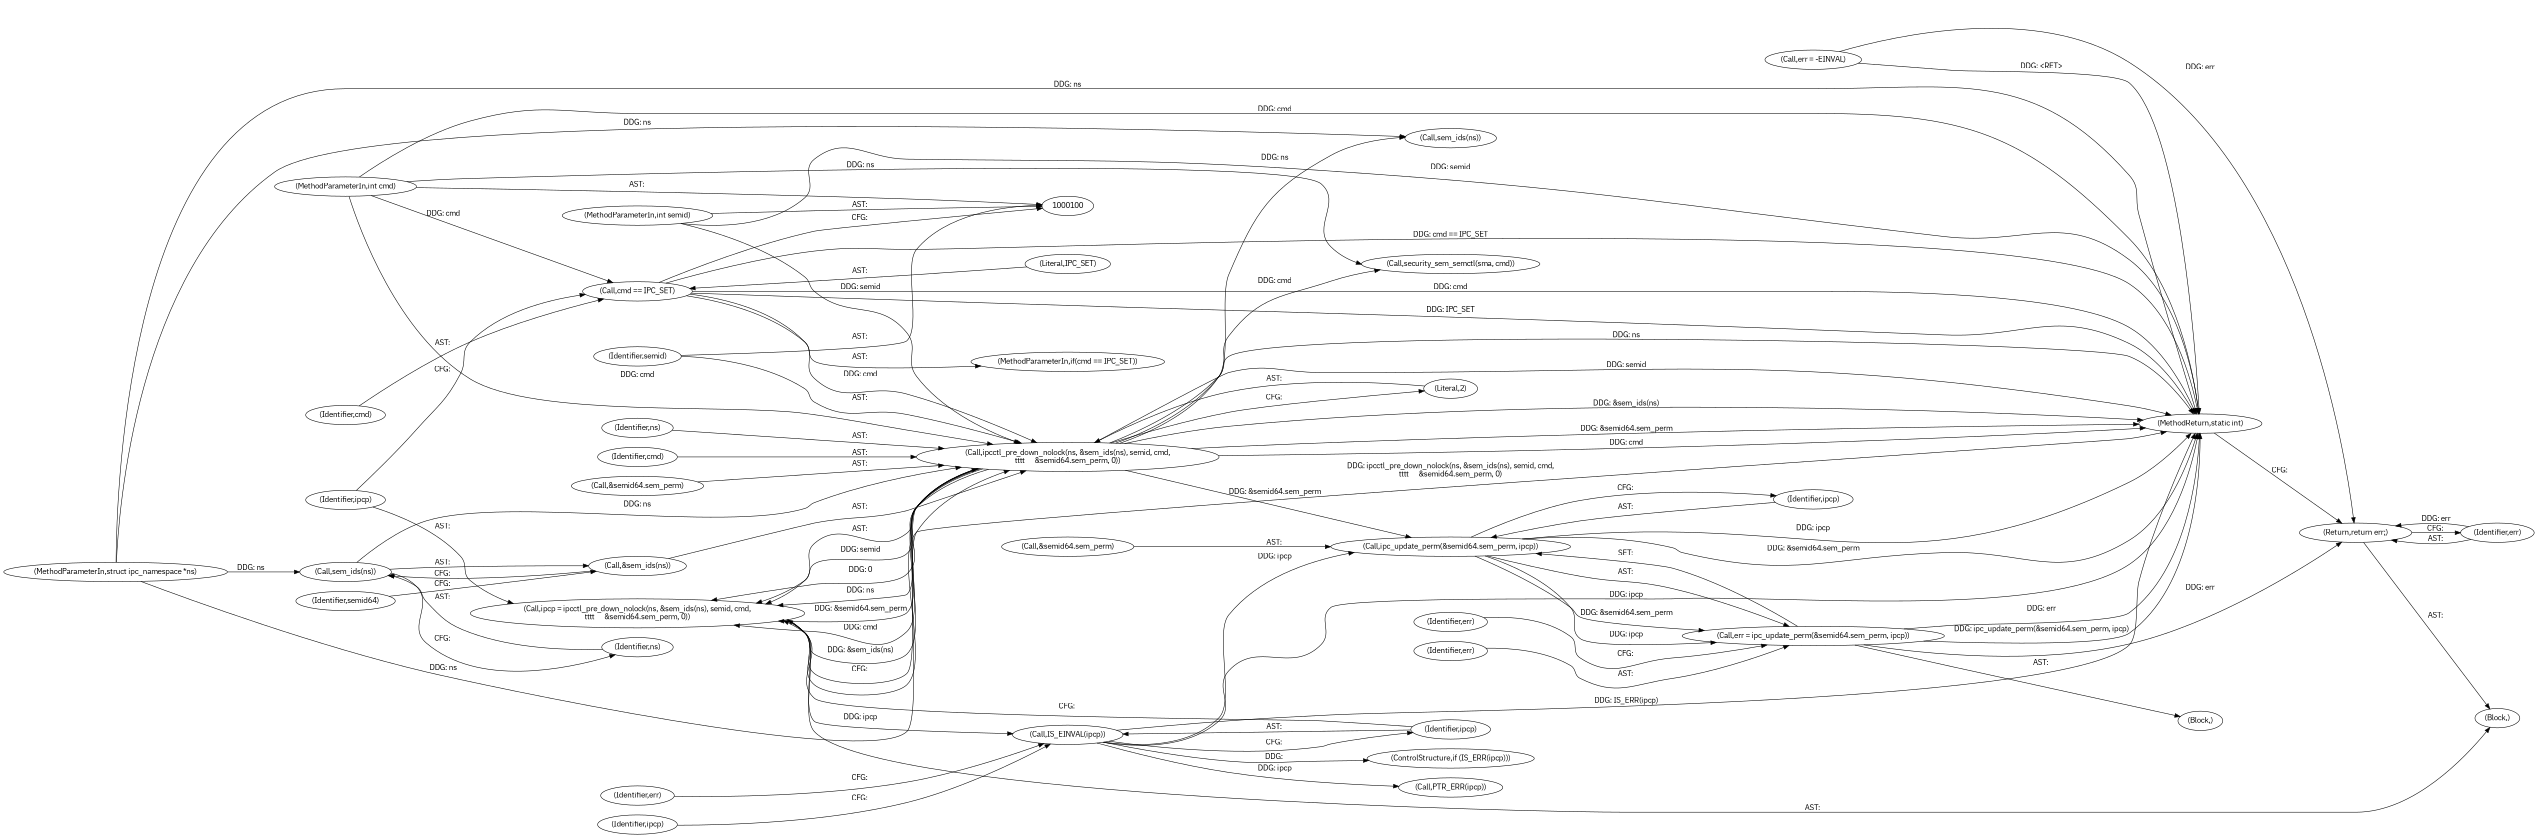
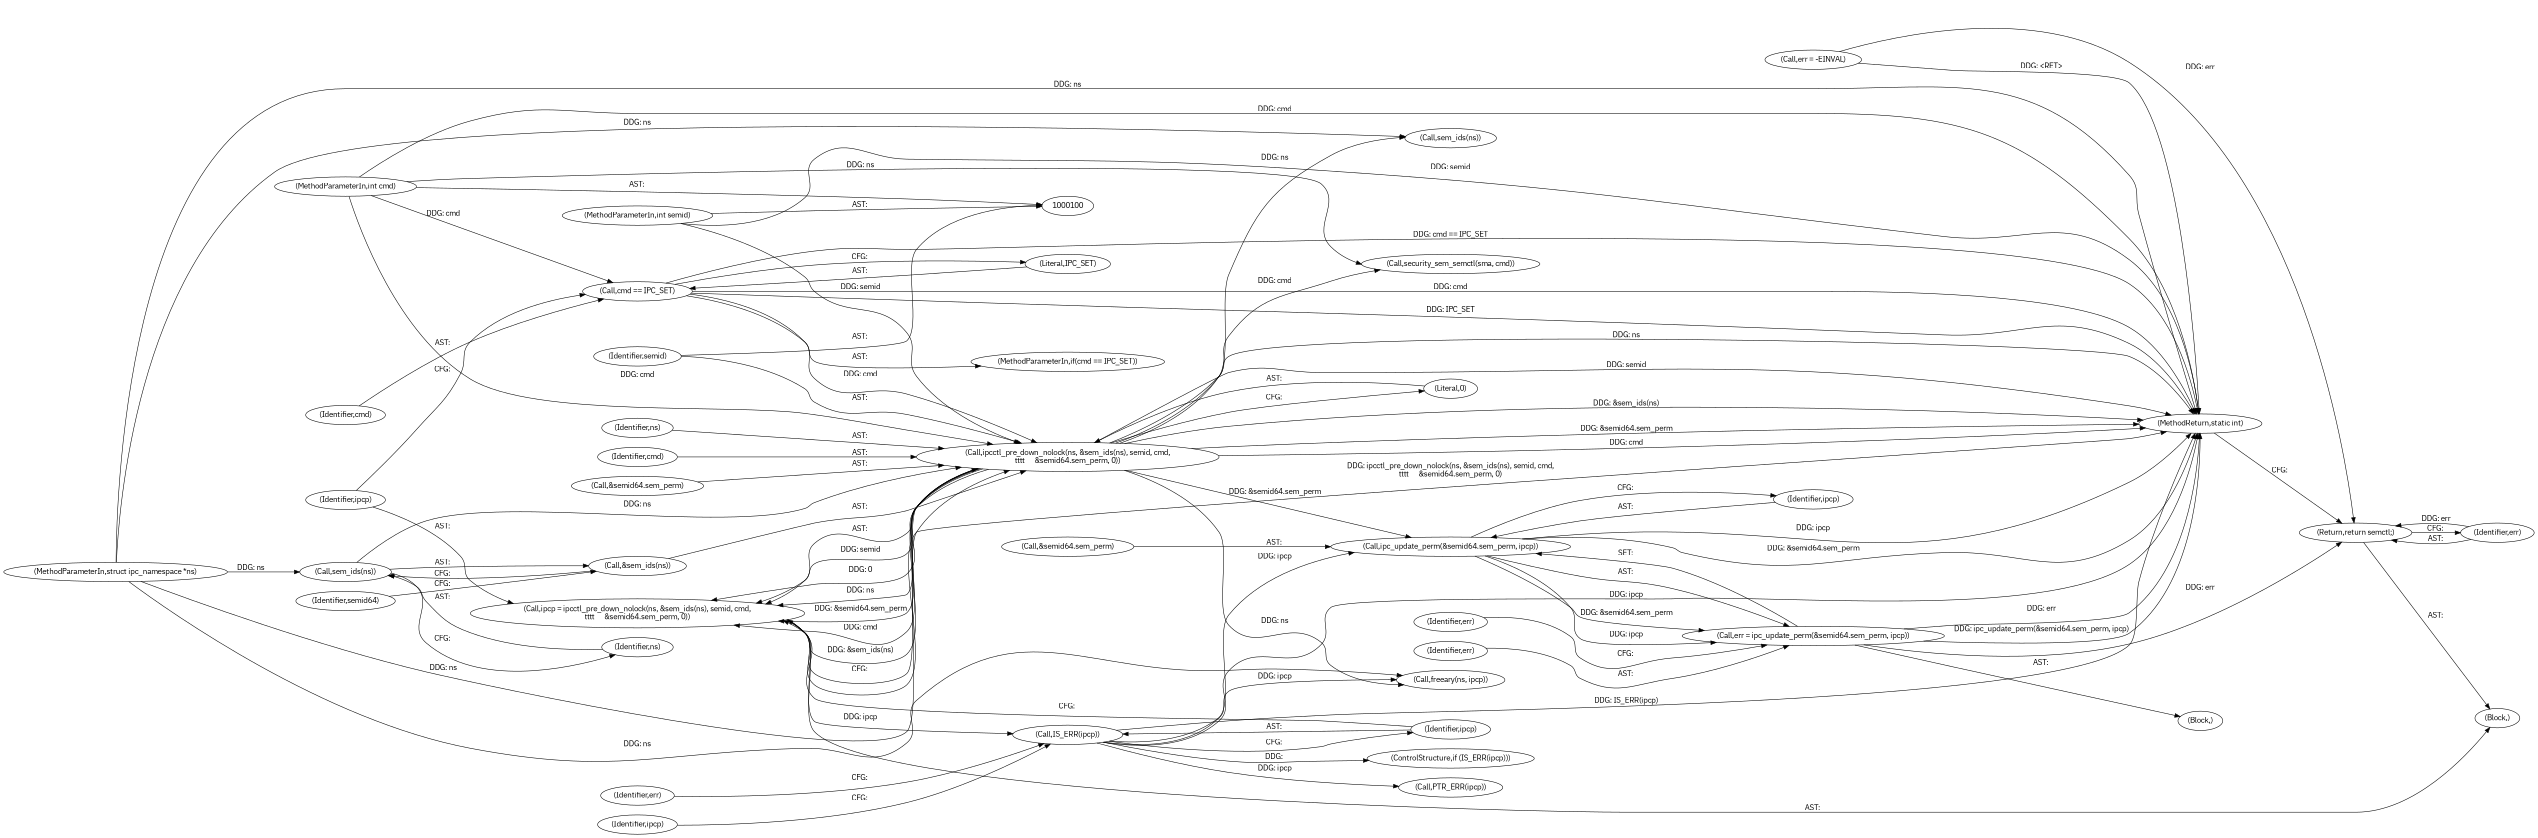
  digraph {
    fontname="IBM Plex Sans"
    rankdir=LR
    node [fontname="IBM Plex Sans"]
    edge [fontname="IBM Plex Sans"]
    n1 [label="(Call,ipc_update_perm(&semid64.sem_perm, ipcp))"]
    n2 [label="(Call,err = ipc_update_perm(&semid64.sem_perm, ipcp))"]
    n3 [label="(Identifier,ipcp)"]
    n4 [label="(MethodReturn,static int)"]
-   n5 [label="(Return,return err;)"]
+   n5 [label="(Return,return semctl;)"]
    n6 [label="(Block,)"]
    n7 [label="(Call,ipcctl_pre_down_nolock(ns, &sem_ids(ns), semid, cmd,\n\t\t\t\t      &semid64.sem_perm, 0))"]
    n8 [label="(Call,ipcp = ipcctl_pre_down_nolock(ns, &sem_ids(ns), semid, cmd,\n\t\t\t\t      &semid64.sem_perm, 0))"]
    n9 [label="(Call,sem_ids(ns))"]
-   n10 [label="(Literal,2)"]
+   n10 [label="(Literal,0)"]
+   n11 [label="(Call,freeary(ns, ipcp))"]
    n12 [label="(Call,security_sem_semctl(sma, cmd))"]
-   n13 [label="(Call,IS_EINVAL(ipcp))"]
+   n13 [label="(Call,IS_ERR(ipcp))"]
    n14 [label="(Block,)"]
    n15 [label="(Call,sem_ids(ns))"]
    n16 [label="(Identifier,ns)"]
    n17 [label="(Call,&sem_ids(ns))"]
    n18 [label="(MethodParameterIn,struct ipc_namespace *ns)"]
    n19 [label="(MethodParameterIn,int semid)"]
    1000100
    n21 [label="(Call,cmd == IPC_SET)"]
    n22 [label="(Literal,IPC_SET)"]
    n23 [label="(MethodParameterIn,if(cmd == IPC_SET))"]
    n24 [label="(MethodParameterIn,int cmd)"]
    n25 [label="(ControlStructure,if (IS_ERR(ipcp)))"]
    n26 [label="(Call,PTR_ERR(ipcp))"]
    n27 [label="(Identifier,ipcp)"]
    n28 [label="(Identifier,err)"]
    n29 [label="(Identifier,ns)"]
    n30 [label="(Identifier,err)"]
    n31 [label="(Call,err = -EINVAL)"]
    n32 [label="(Identifier,semid64)"]
    n33 [label="(Identifier,cmd)"]
    n34 [label="(Call,&semid64.sem_perm)"]
    n35 [label="(Identifier,ipcp)"]
    n36 [label="(Identifier,semid)"]
    n37 [label="(Identifier,err)"]
    n38 [label="(Identifier,cmd)"]
    n39 [label="(Call,&semid64.sem_perm)"]
    n40 [label="(Identifier,ipcp)"]
    n41 [label="(Identifier,err)"]
    n1 -> n2 [label="AST: "]
    n1 -> n2 [label="DDG: &semid64.sem_perm"]
    n1 -> n2 [label="DDG: ipcp"]
    n1 -> n3 [label="CFG: "]
    n1 -> n4 [label="DDG: ipcp"]
    n1 -> n4 [label="DDG: &semid64.sem_perm"]
    n2 -> n1 [label="SET: "]
    n2 -> n4 [label="DDG: ipc_update_perm(&semid64.sem_perm, ipcp)"]
    n2 -> n4 [label="DDG: err"]
    n2 -> n5 [label="DDG: err"]
    n2 -> n6 [label="AST: "]
    n3 -> n1 [label="AST: "]
    n4 -> n5 [label="CFG: "]
    n5 -> n14 [label="AST: "]
    n5 -> n28 [label="CFG: "]
    n7 -> n1 [label="DDG: &semid64.sem_perm"]
    n7 -> n4 [label="DDG: ns"]
    n7 -> n4 [label="DDG: semid"]
    n7 -> n4 [label="DDG: &sem_ids(ns)"]
    n7 -> n4 [label="DDG: &semid64.sem_perm"]
    n7 -> n4 [label="DDG: cmd"]
    n7 -> n8 [label="AST: "]
    n7 -> n8 [label="DDG: semid"]
    n7 -> n8 [label="DDG: 0"]
    n7 -> n8 [label="DDG: ns"]
    n7 -> n8 [label="DDG: &semid64.sem_perm"]
    n7 -> n8 [label="DDG: cmd"]
    n7 -> n8 [label="DDG: &sem_ids(ns)"]
    n7 -> n9 [label="DDG: ns"]
    n7 -> n10 [label="CFG: "]
+   n7 -> n11 [label="DDG: ns"]
    n7 -> n12 [label="DDG: cmd"]
    n8 -> n4 [label="DDG: ipcctl_pre_down_nolock(ns, &sem_ids(ns), semid, cmd,\n\t\t\t\t      &semid64.sem_perm, 0)"]
    n8 -> n7 [label="CFG: "]
    n8 -> n13 [label="DDG: ipcp"]
    n8 -> n14 [label="AST: "]
    n10 -> n7 [label="AST: "]
    n13 -> n1 [label="DDG: ipcp"]
    n13 -> n4 [label="DDG: ipcp"]
    n13 -> n4 [label="DDG: IS_ERR(ipcp)"]
+   n13 -> n11 [label="DDG: ipcp"]
    n13 -> n25 [label="DDG: "]
    n13 -> n26 [label="DDG: ipcp"]
    n13 -> n27 [label="CFG: "]
    n15 -> n7 [label="DDG: ns"]
    n15 -> n16 [label="CFG: "]
    n15 -> n17 [label="AST: "]
    n16 -> n15 [label="AST: "]
    n17 -> n7 [label="AST: "]
    n17 -> n15 [label="CFG: "]
    n18 -> n4 [label="DDG: ns"]
    n18 -> n7 [label="DDG: ns"]
    n18 -> n9 [label="DDG: ns"]
+   n18 -> n11 [label="DDG: ns"]
    n18 -> n15 [label="DDG: ns"]
    n19 -> n4 [label="DDG: semid"]
    n19 -> n7 [label="DDG: semid"]
    n19 -> 1000100 [label="AST: "]
    n21 -> n4 [label="DDG: IPC_SET"]
    n21 -> n4 [label="DDG: cmd == IPC_SET"]
    n21 -> n4 [label="DDG: cmd"]
    n21 -> n7 [label="DDG: cmd"]
-   n21 -> 1000100 [label="CFG: "]
+   n21 -> n22 [label="CFG: "]
    n21 -> n23 [label="AST: "]
    n22 -> n21 [label="AST: "]
    n24 -> n4 [label="DDG: cmd"]
    n24 -> n7 [label="DDG: cmd"]
    n24 -> n12 [label="DDG: ns"]
    n24 -> 1000100 [label="AST: "]
    n24 -> n21 [label="DDG: cmd"]
    n27 -> n8 [label="CFG: "]
    n27 -> n13 [label="AST: "]
    n28 -> n5 [label="AST: "]
    n28 -> n5 [label="DDG: err"]
    n29 -> n7 [label="AST: "]
    n30 -> n2 [label="AST: "]
    n31 -> n4 [label="DDG: <RET>"]
    n31 -> n5 [label="DDG: err"]
    n32 -> n17 [label="CFG: "]
    n33 -> n21 [label="AST: "]
    n34 -> n1 [label="AST: "]
    n35 -> n13 [label="CFG: "]
    n36 -> n7 [label="AST: "]
    n36 -> 1000100 [label="AST: "]
    n37 -> n13 [label="CFG: "]
    n38 -> n7 [label="AST: "]
    n39 -> n7 [label="AST: "]
    n40 -> n8 [label="AST: "]
    n40 -> n21 [label="CFG: "]
    n41 -> n2 [label="CFG: "]
  }
